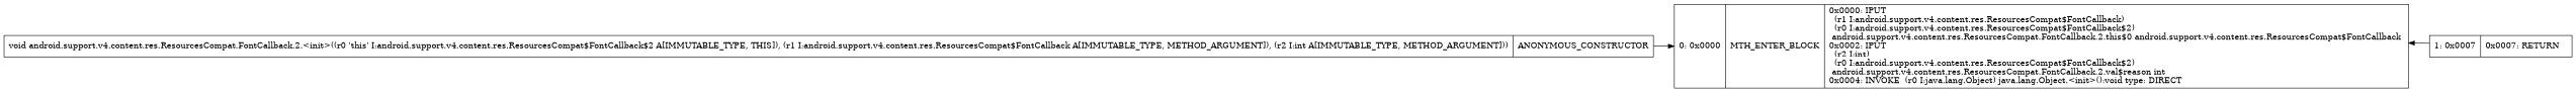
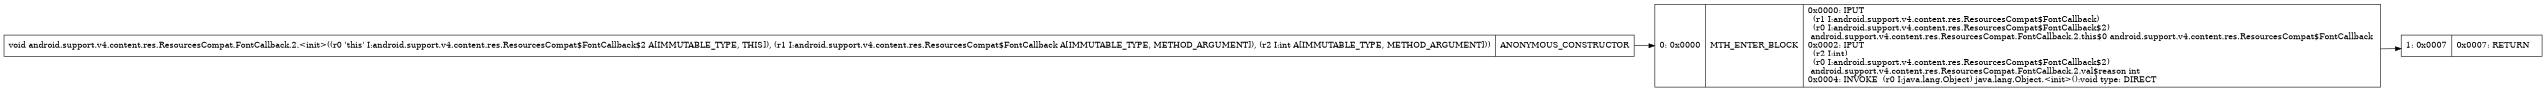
  digraph {
    rankdir=LR
    node [shape=record]
    n1 [label="{0\:\ 0x0000|MTH_ENTER_BLOCK\l|0x0000: IPUT  \l  (r1 I:android.support.v4.content.res.ResourcesCompat$FontCallback)\l  (r0 I:android.support.v4.content.res.ResourcesCompat$FontCallback$2)\l android.support.v4.content.res.ResourcesCompat.FontCallback.2.this$0 android.support.v4.content.res.ResourcesCompat$FontCallback \l0x0002: IPUT  \l  (r2 I:int)\l  (r0 I:android.support.v4.content.res.ResourcesCompat$FontCallback$2)\l android.support.v4.content.res.ResourcesCompat.FontCallback.2.val$reason int \l0x0004: INVOKE  (r0 I:java.lang.Object) java.lang.Object.\<init\>():void type: DIRECT \l}"]
    n2 [label="{1\:\ 0x0007|0x0007: RETURN   \l}"]
    n3 [label="{void android.support.v4.content.res.ResourcesCompat.FontCallback.2.\<init\>((r0 'this' I:android.support.v4.content.res.ResourcesCompat$FontCallback$2 A[IMMUTABLE_TYPE, THIS]), (r1 I:android.support.v4.content.res.ResourcesCompat$FontCallback A[IMMUTABLE_TYPE, METHOD_ARGUMENT]), (r2 I:int A[IMMUTABLE_TYPE, METHOD_ARGUMENT]))  | ANONYMOUS_CONSTRUCTOR\l}"]
-   n2 -> n1
+   n1 -> n2
    n3 -> n1
  }
